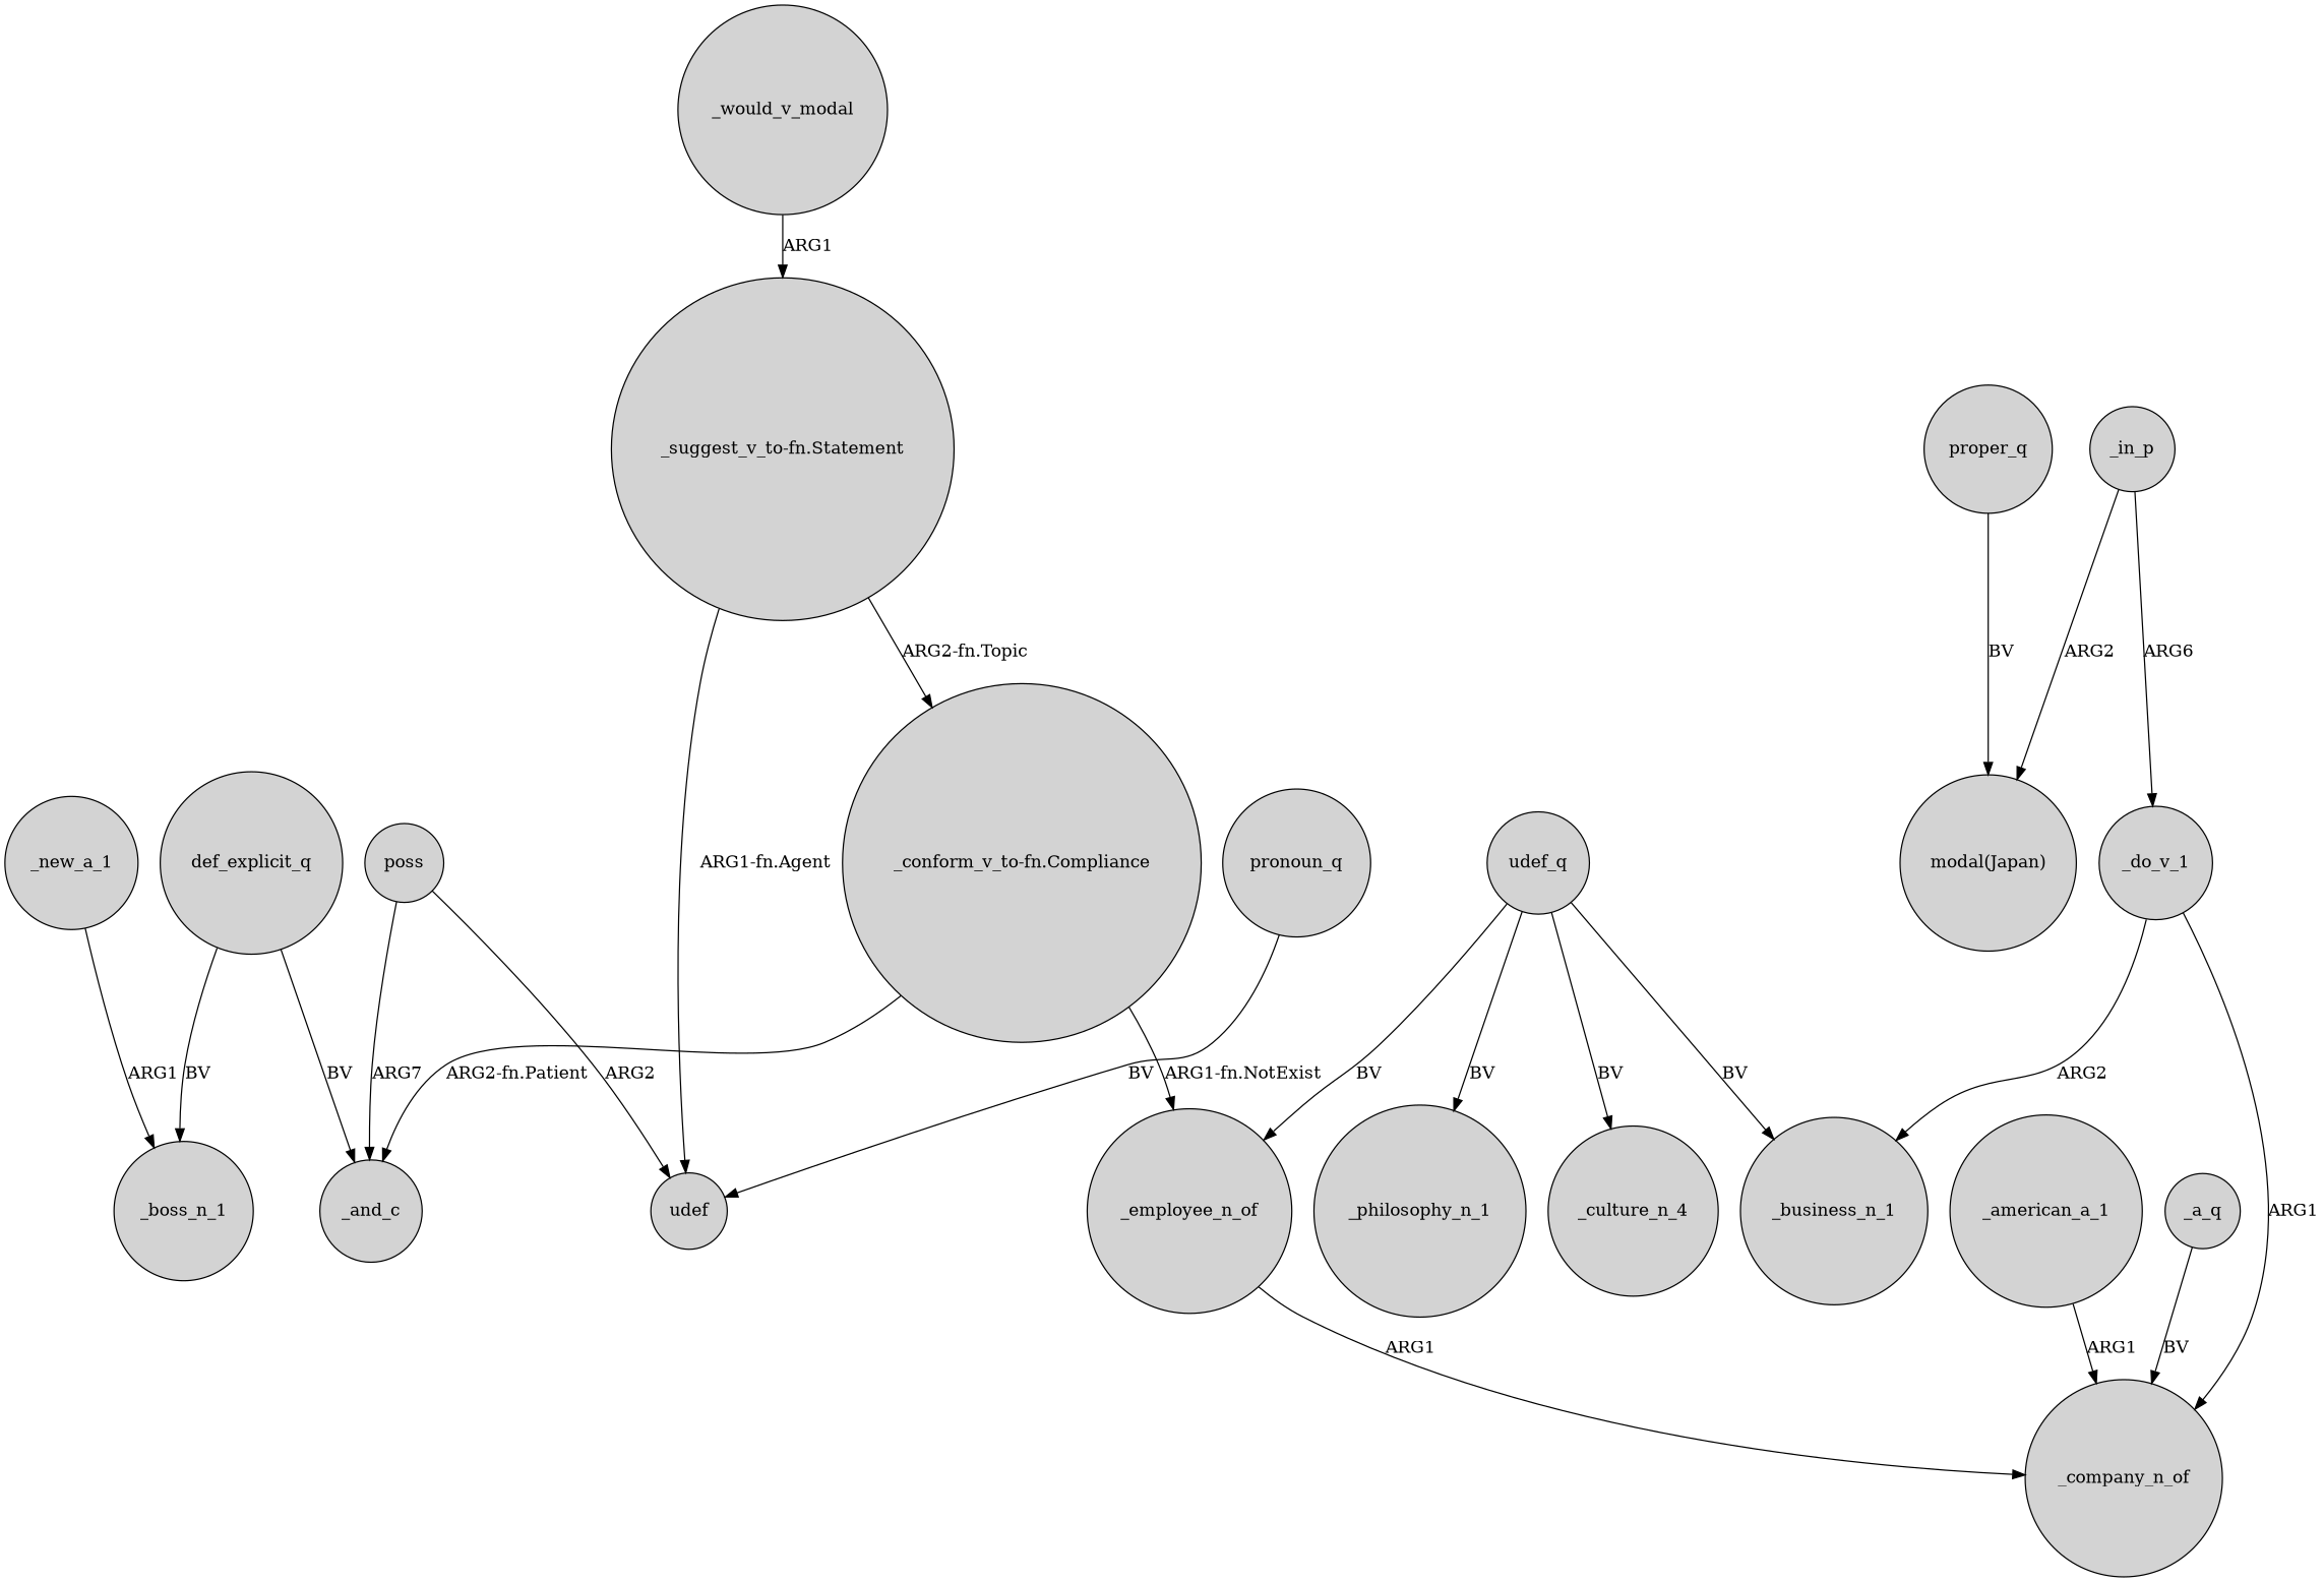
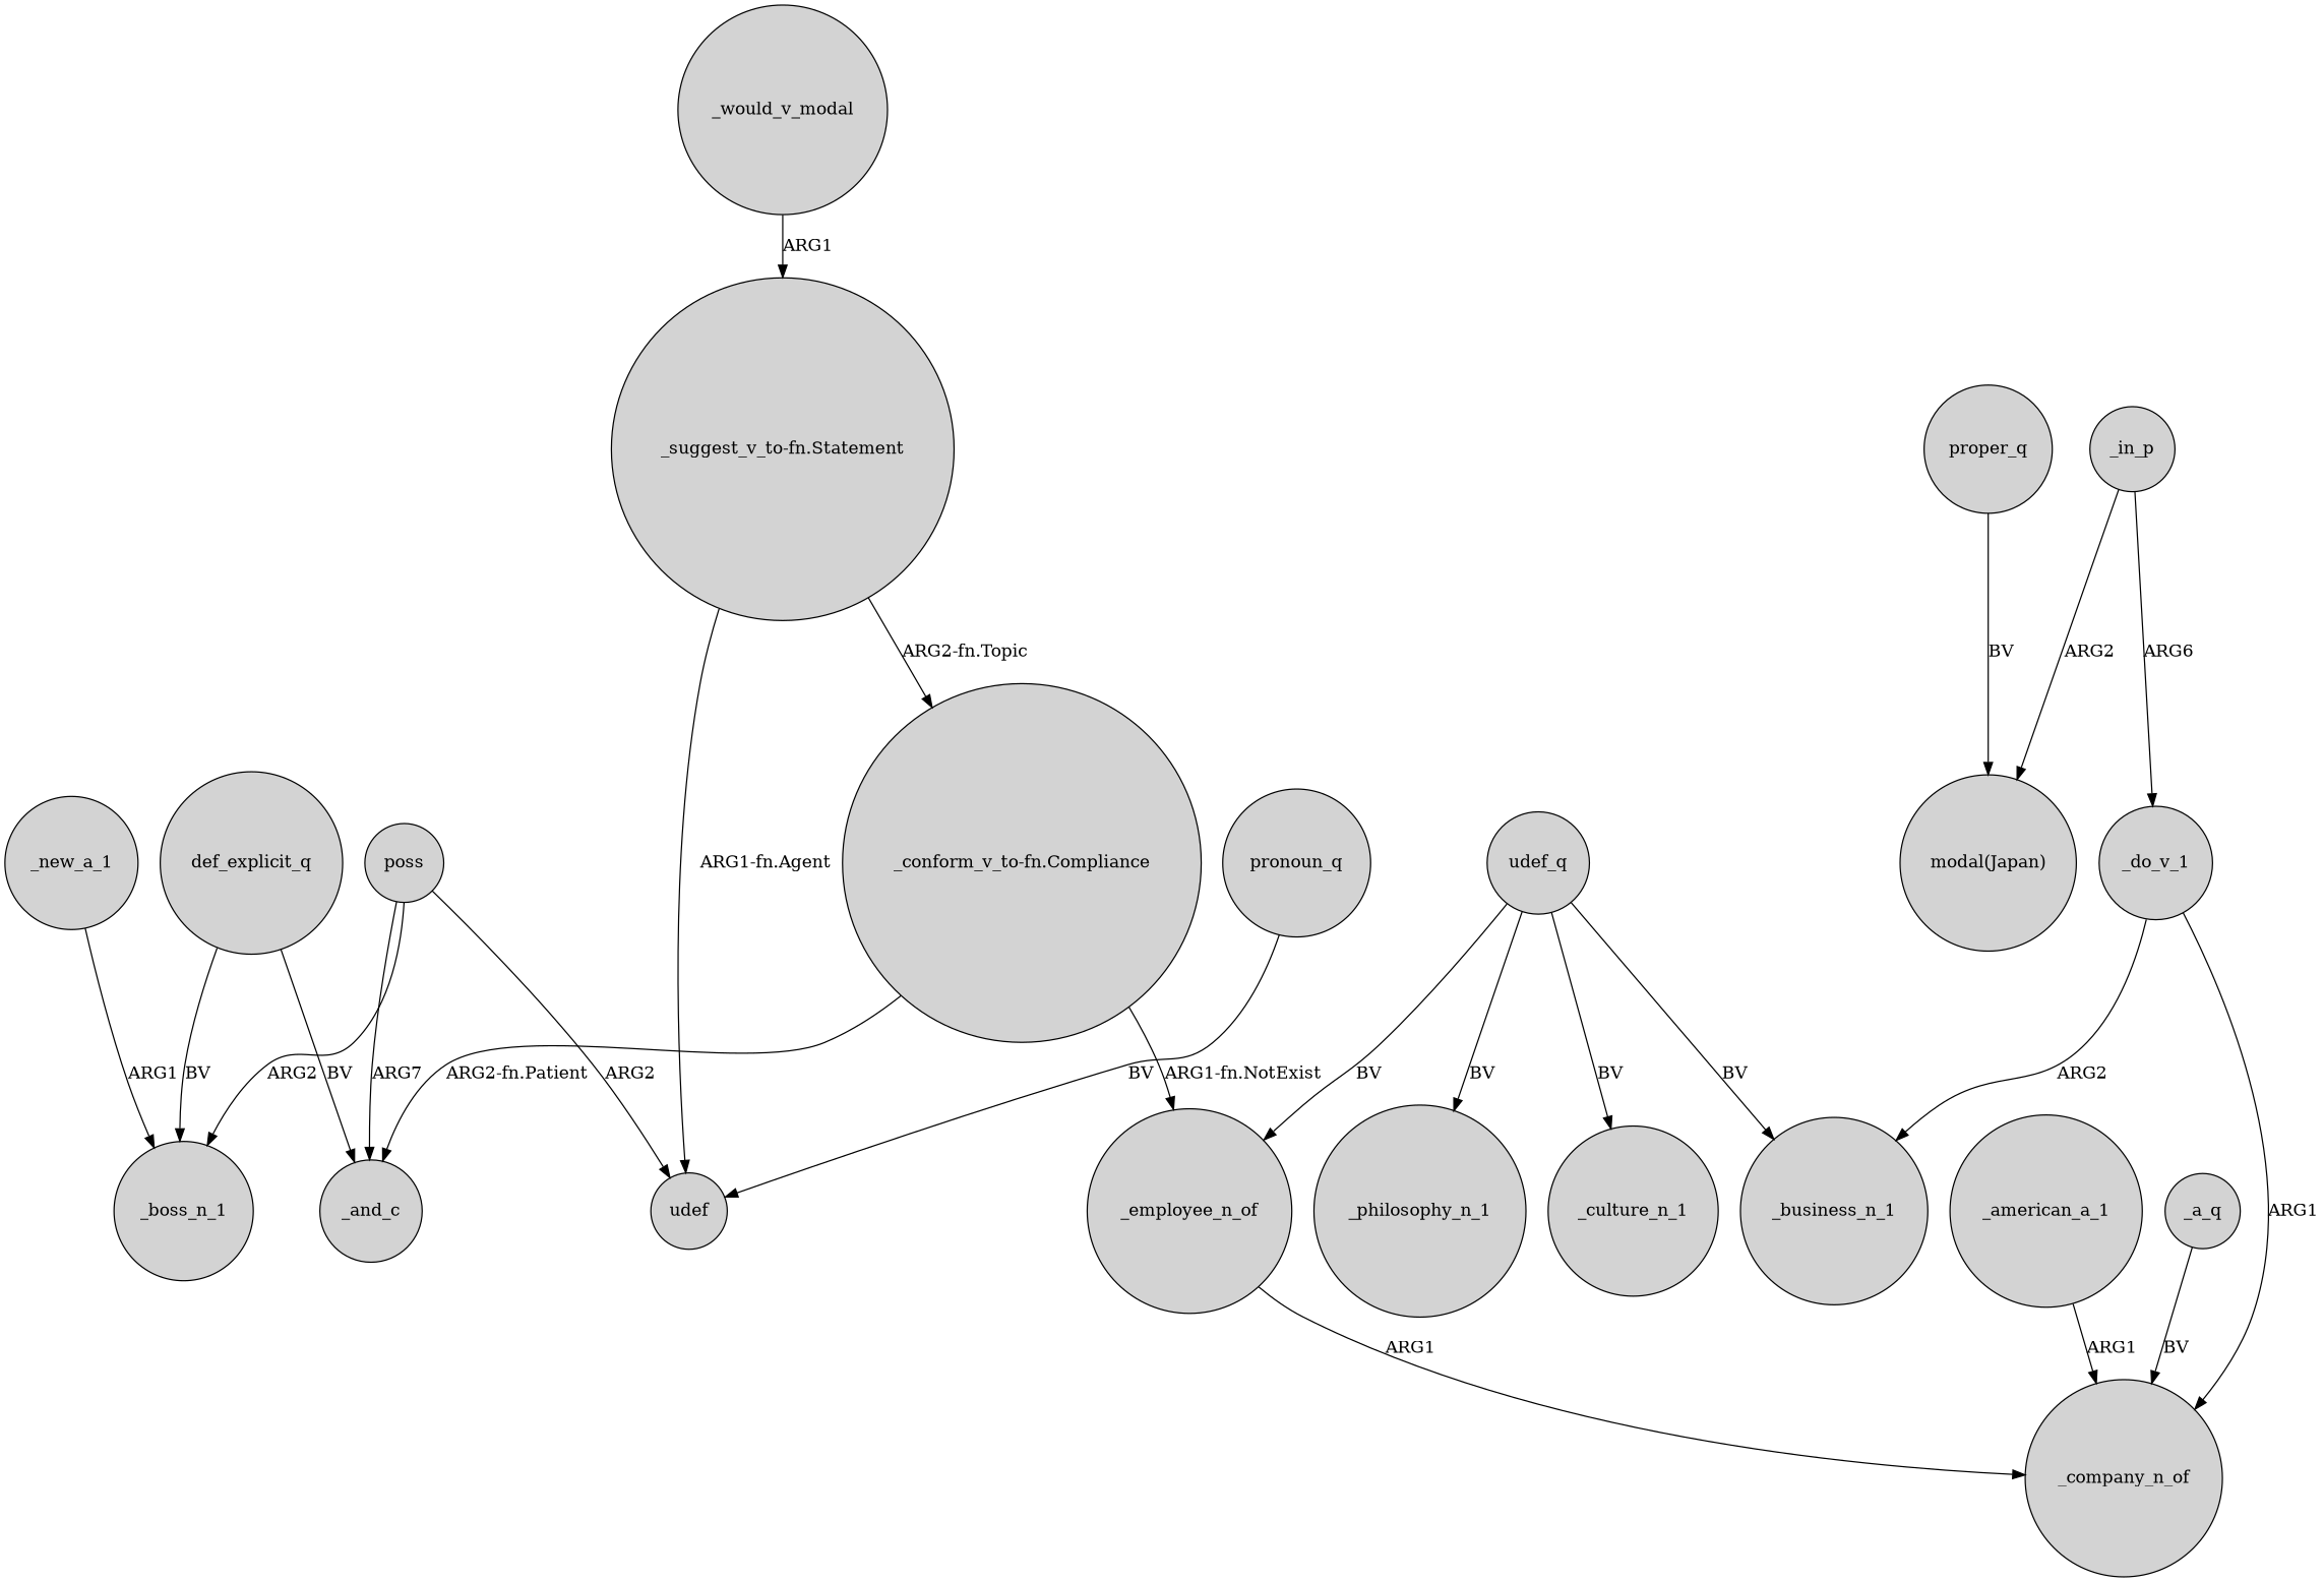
  digraph {
    node [shape=circle style=filled]
    _do_v_1
    _company_n_of
    _business_n_1
    n4 [label=udef]
    "_suggest_v_to-fn.Statement"
    "_conform_v_to-fn.Compliance"
    _and_c
    _employee_n_of
    _american_a_1
    poss
    _boss_n_1
    udef_q
    _philosophy_n_1
-   _culture_n_1 [label=_culture_n_4]
+   _culture_n_1
    def_explicit_q
    _in_p
    n17 [label="modal(Japan)"]
    proper_q
    _new_a_1
    pronoun_q
    _would_v_modal
    _a_q
    _do_v_1 -> _company_n_of [label=ARG1]
    _do_v_1 -> _business_n_1 [label=ARG2]
    "_suggest_v_to-fn.Statement" -> n4 [label="ARG1-fn.Agent"]
    "_suggest_v_to-fn.Statement" -> "_conform_v_to-fn.Compliance" [label="ARG2-fn.Topic"]
    "_conform_v_to-fn.Compliance" -> _and_c [label="ARG2-fn.Patient"]
    "_conform_v_to-fn.Compliance" -> _employee_n_of [label="ARG1-fn.NotExist"]
    _employee_n_of -> _company_n_of [label=ARG1]
    _american_a_1 -> _company_n_of [label=ARG1]
    poss -> n4 [label=ARG2]
    poss -> _and_c [label=ARG7]
+   poss -> _boss_n_1 [label=ARG2]
    udef_q -> _business_n_1 [label=BV]
    udef_q -> _employee_n_of [label=BV]
    udef_q -> _philosophy_n_1 [label=BV]
    udef_q -> _culture_n_1 [label=BV]
    def_explicit_q -> _and_c [label=BV]
    def_explicit_q -> _boss_n_1 [label=BV]
    _in_p -> _do_v_1 [label=ARG6]
    _in_p -> n17 [label=ARG2]
    proper_q -> n17 [label=BV]
    _new_a_1 -> _boss_n_1 [label=ARG1]
    pronoun_q -> n4 [label=BV]
    _would_v_modal -> "_suggest_v_to-fn.Statement" [label=ARG1]
    _a_q -> _company_n_of [label=BV]
  }
